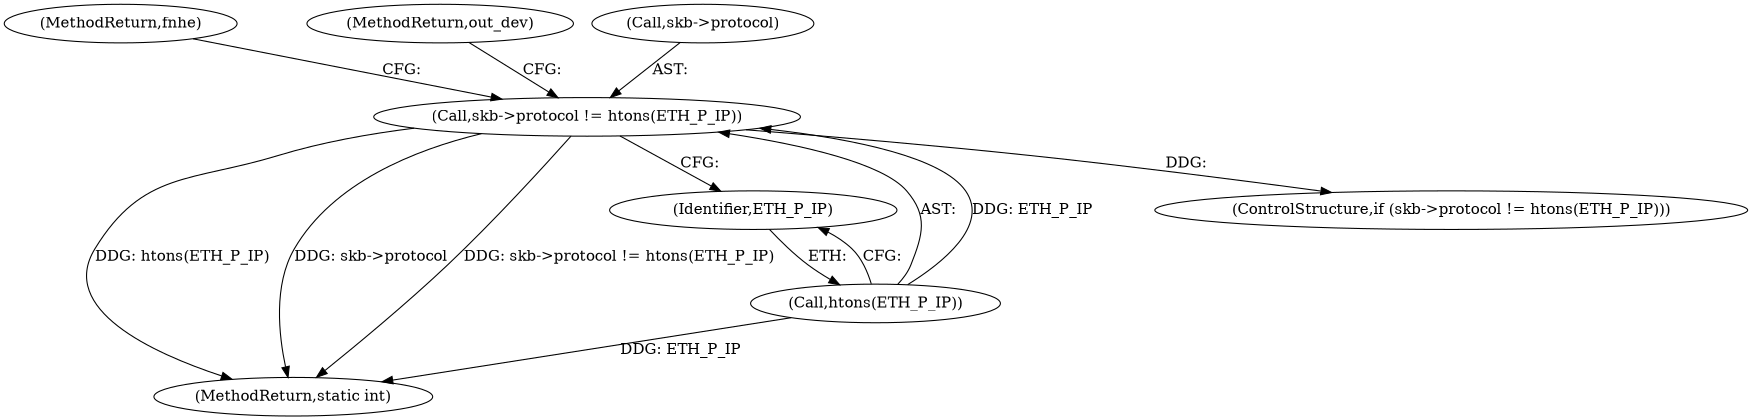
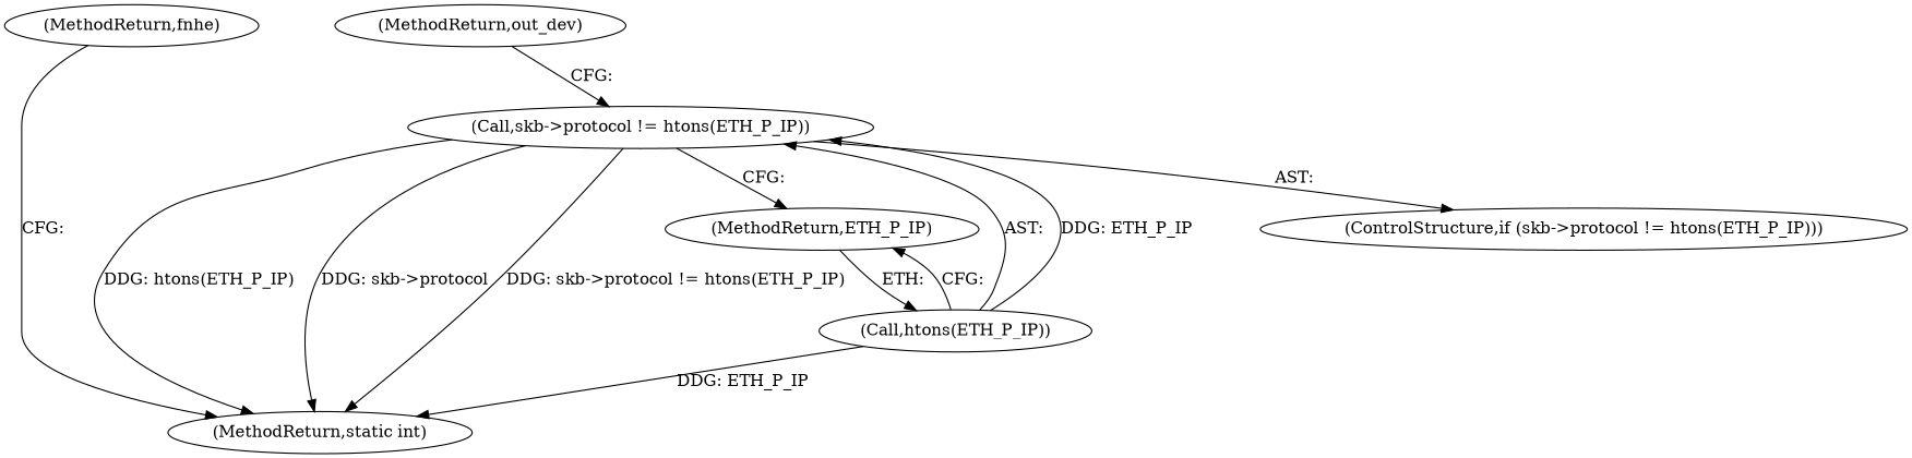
  digraph {
    n1 [label="(Call,skb->protocol != htons(ETH_P_IP))"]
    n2 [label="(ControlStructure,if (skb->protocol != htons(ETH_P_IP)))"]
    n3 [label="(MethodReturn,static int)"]
-   n4 [label="(Identifier,ETH_P_IP)"]
+   n4 [label="(MethodReturn,ETH_P_IP)"]
    n5 [label="(Call,htons(ETH_P_IP))"]
    n6 [label="(MethodReturn,out_dev)"]
    n7 [label="(MethodReturn,fnhe)"]
-   n8 [label="(Call,skb->protocol)"]
-   n1 -> n2 [label="DDG: "]
+   n1 -> n2 [label="AST: "]
    n1 -> n3 [label="DDG: htons(ETH_P_IP)"]
    n1 -> n3 [label="DDG: skb->protocol"]
    n1 -> n3 [label="DDG: skb->protocol != htons(ETH_P_IP)"]
    n1 -> n4 [label="CFG: "]
    n4 -> n5 [label="ETH: "]
    n5 -> n1 [label="AST: "]
    n5 -> n1 [label="DDG: ETH_P_IP"]
    n5 -> n3 [label="DDG: ETH_P_IP"]
    n5 -> n4 [label="CFG: "]
    n6 -> n1 [label="CFG: "]
-   n7 -> n1 [label="CFG: "]
-   n8 -> n1 [label="AST: "]
+   n7 -> n3 [label="CFG: "]
  }
